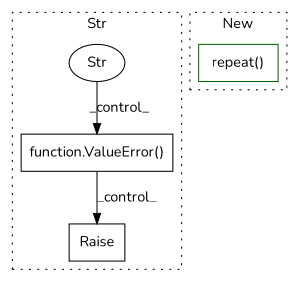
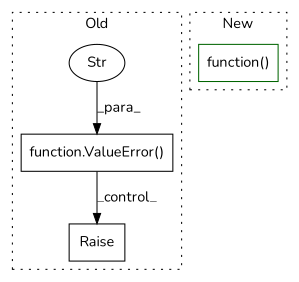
  digraph {
    fontname=Nunito
    node [a=75 color=black fontname=Nunito shape=box]
    edge [fontname=Nunito]
    n1 [l="11,1" label="function.ValueError()" s="1516,1597"]
    n2 [a=66 l=70 label=Str s=1527 shape=ellipse]
    n3 [a=91 l=6 label=Raise s=1510]
-   n4 [color=darkgreen l="36,1" label="repeat()" s="1519,1583"]
+   n4 [color=darkgreen l="36,1" label="function()" s="1519,1583"]
    subgraph cluster_1 {
-     label=Str
+     label=Old
      style=dotted
      n1
      n2
      n3
    }
    subgraph cluster_2 {
      label=New
      style=dotted
      n4
    }
    n1 -> n3 [label=_control_]
-   n2 -> n1 [label=_control_]
+   n2 -> n1 [label=_para_]
  }
